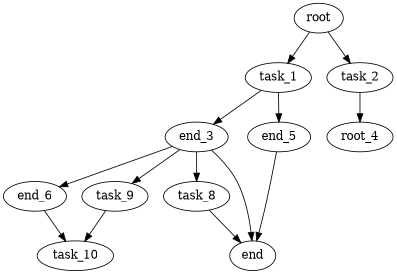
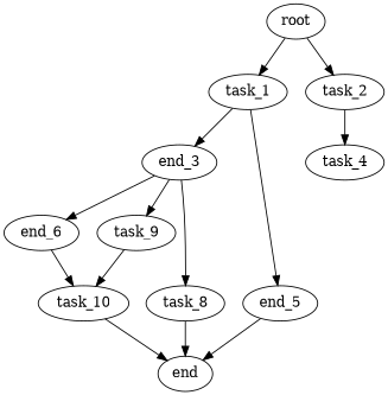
  digraph {
    root
    task_1
    task_2
    n4 [label=end_3]
    n5 [label=end_5]
-   task_4 [label=root_4]
+   task_4
    n7 [label=end_6]
    task_8
    task_9
    end
    task_10
    root -> task_1
    root -> task_2
    task_1 -> n4
    task_1 -> n5
    task_2 -> task_4
    n4 -> n7
    n4 -> task_8
    n4 -> task_9
    n5 -> end
    n7 -> task_10
    task_8 -> end
    task_9 -> task_10
-   n4 -> end
+   task_10 -> end
  }
